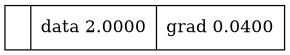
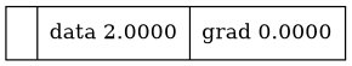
  digraph {
    rankdir=LR
-   n1 [label="{  | data 2.0000 | grad 0.0400 }" shape=record]
+   n1 [label="{  | data 2.0000 | grad 0.0000 }" shape=record]
  }
